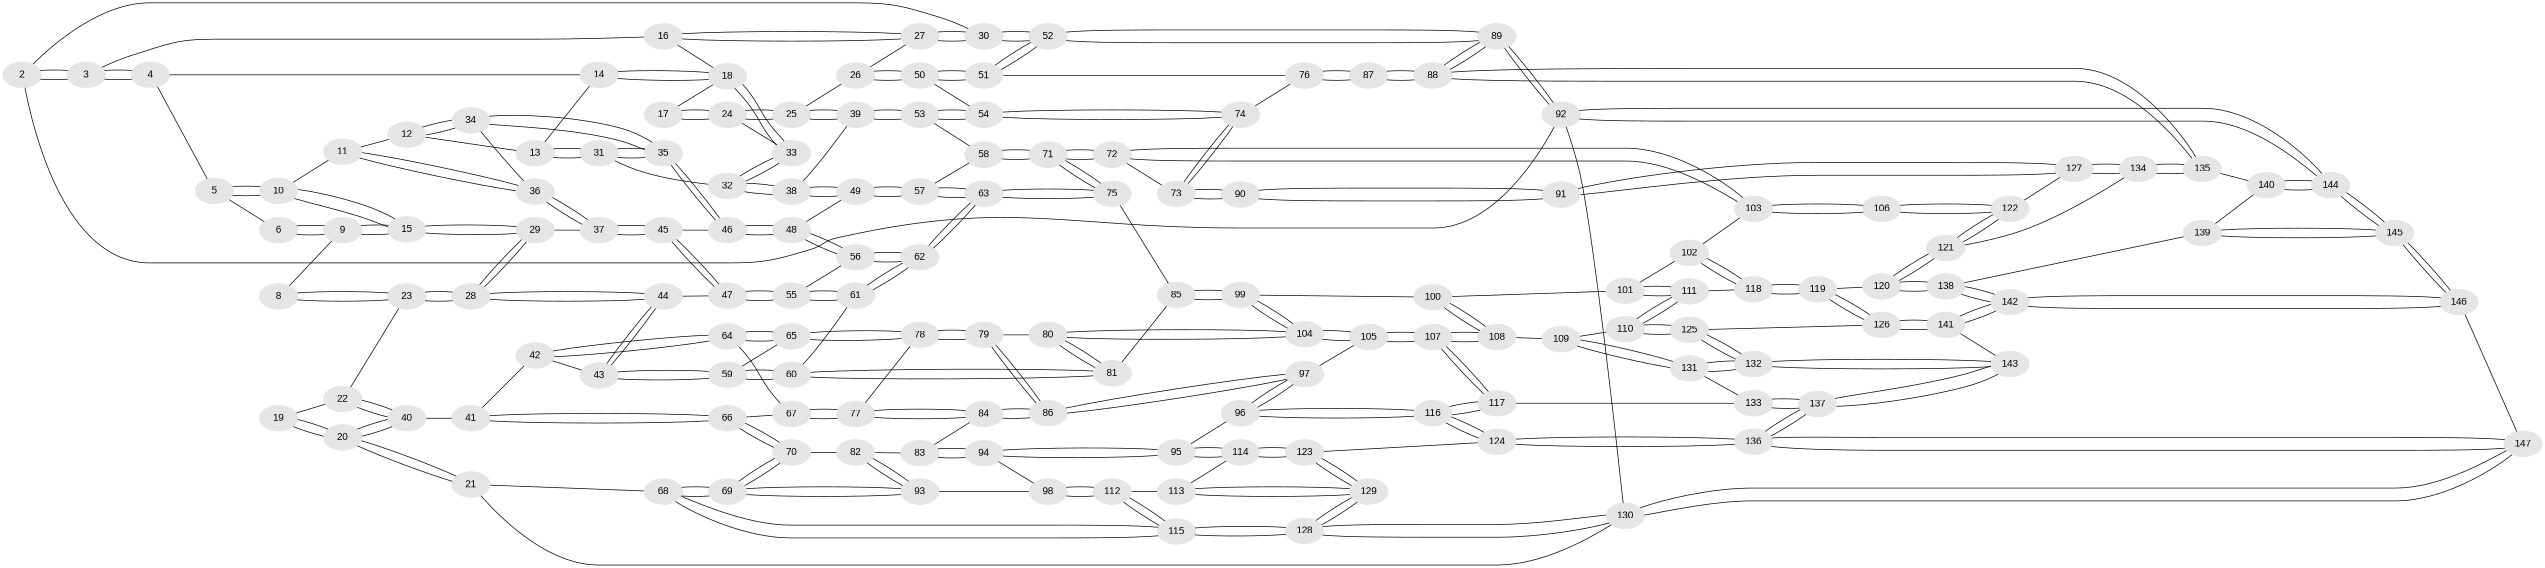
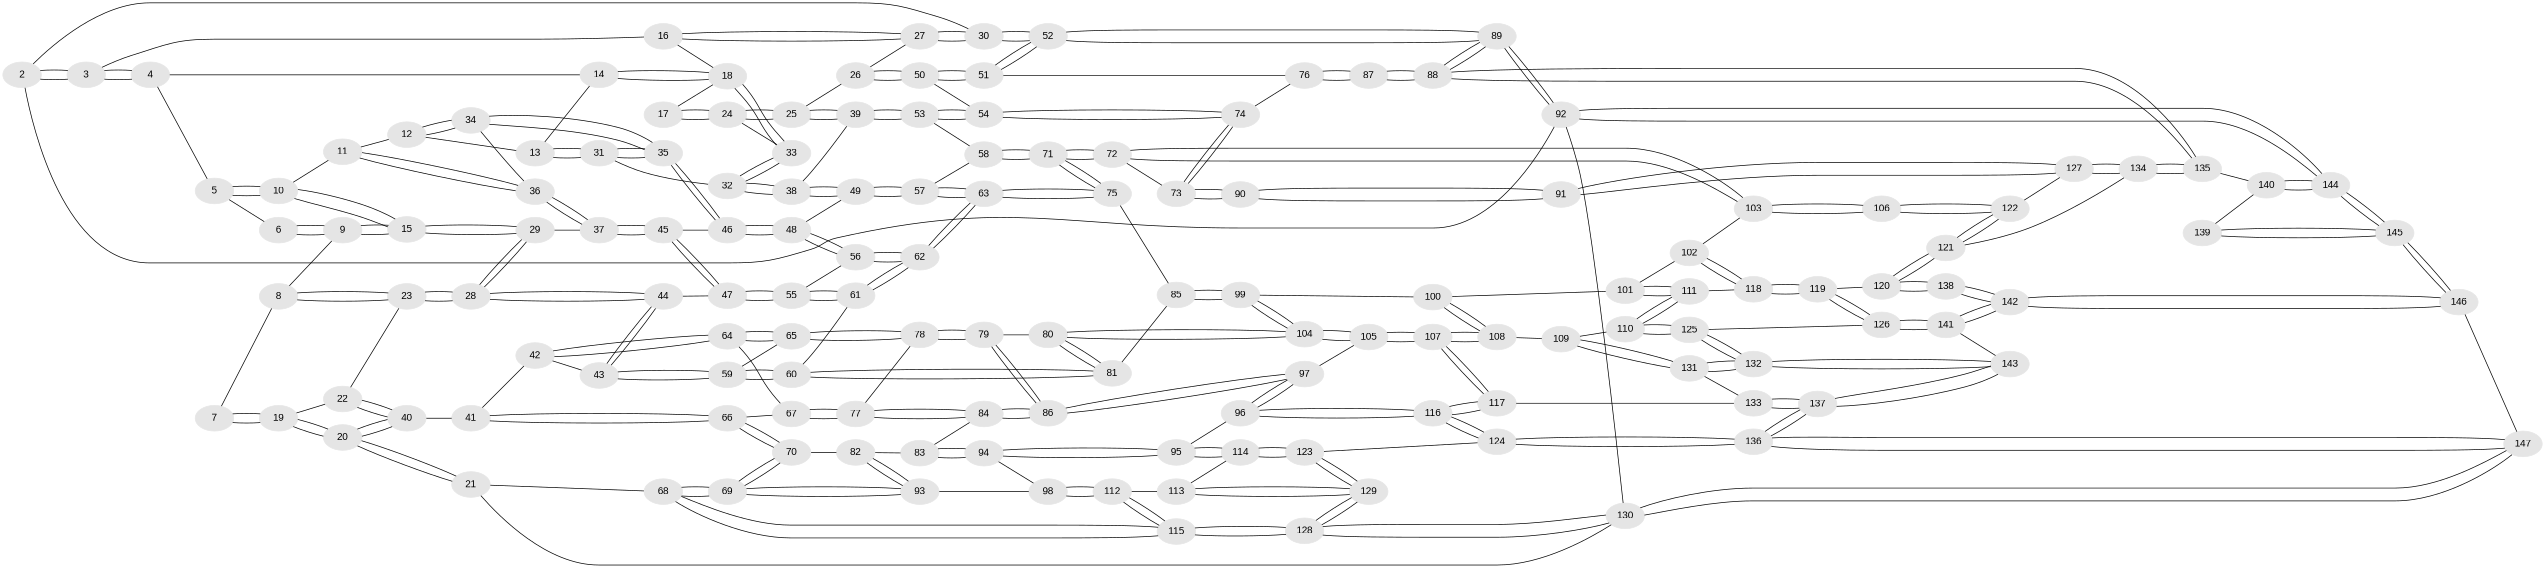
  graph {
    fontname="Liberation Sans"
    rankdir=LR
    node [color=gray90 fontname="Liberation Sans" style=filled]
    edge [fontname="Liberation Sans"]
    2
    3
    30
    92
+   7
    8
    19
    21
    68
    130
    4
    16
    52
    144
    5
    14
    18
    27
    6
    10
    9
    15
    11
    23
    20
    22
    28
    29
    12
    36
    13
    34
    37
    31
    35
    32
    33
    17
    24
    25
    40
    41
    69
    115
    147
    44
    26
    39
    50
    53
    51
    54
    47
    45
    89
    38
    46
    49
    48
    57
    58
    42
    66
    43
    64
    67
    70
    59
    65
    60
    55
    56
    61
    62
    63
    76
    74
    87
    71
    75
    72
    81
    78
    85
    77
    79
    82
    84
    93
    128
    98
    83
    73
    103
    90
    106
    91
    99
    88
    86
    80
    104
    97
    105
    94
    95
    100
    135
    127
    140
    122
    134
    145
    112
    96
    114
    116
    123
    117
    124
    107
    113
    101
    108
    102
    111
    109
    118
    119
    133
    110
    131
    125
    132
    126
    129
    136
    137
    120
    121
    138
    141
    139
    142
    143
    146
    2 -- 3
    2 -- 3
    2 -- 30
    2 -- 92
    3 -- 4
    3 -- 4
    3 -- 16
    30 -- 52
    30 -- 52
    92 -- 130
    92 -- 144
    92 -- 144
+   7 -- 8
+   7 -- 19
+   7 -- 19
    8 -- 9
    8 -- 23
    8 -- 23
    19 -- 20
    19 -- 20
    19 -- 22
    21 -- 68
    21 -- 130
    68 -- 69
    68 -- 69
    68 -- 115
    68 -- 115
    130 -- 147
    130 -- 147
    4 -- 5
    4 -- 14
    16 -- 18
    16 -- 27
    16 -- 27
    52 -- 89
    52 -- 89
    144 -- 145
    144 -- 145
    5 -- 6
    5 -- 10
    5 -- 10
    14 -- 18
    14 -- 18
    18 -- 33
    18 -- 33
    27 -- 30
    27 -- 30
    6 -- 9
    6 -- 9
    10 -- 15
    10 -- 15
    10 -- 11
    9 -- 15
    9 -- 15
    15 -- 29
    15 -- 29
    11 -- 12
    11 -- 36
    11 -- 36
    23 -- 28
    23 -- 28
    20 -- 21
    20 -- 21
    20 -- 40
    20 -- 40
    22 -- 23
    22 -- 40
    22 -- 40
    28 -- 29
    28 -- 29
    28 -- 44
    28 -- 44
    29 -- 37
    12 -- 13
    12 -- 34
    12 -- 34
    36 -- 37
    36 -- 37
    13 -- 14
    13 -- 31
    13 -- 31
    34 -- 36
    34 -- 35
    34 -- 35
    37 -- 45
    37 -- 45
    31 -- 35
    31 -- 35
    31 -- 32
    35 -- 46
    35 -- 46
    32 -- 33
    32 -- 33
    32 -- 38
    32 -- 38
    17 -- 18
    17 -- 24
    17 -- 24
    24 -- 33
    24 -- 25
    24 -- 25
    25 -- 26
    25 -- 39
    25 -- 39
    40 -- 41
    41 -- 42
    41 -- 66
    41 -- 66
    69 -- 70
    69 -- 70
    69 -- 93
    69 -- 93
    115 -- 128
    115 -- 128
    44 -- 47
    26 -- 27
    26 -- 50
    26 -- 50
    39 -- 53
    39 -- 53
    50 -- 51
    50 -- 51
    50 -- 54
    53 -- 54
    53 -- 54
    53 -- 58
    51 -- 52
    51 -- 52
    51 -- 76
    54 -- 74
    54 -- 74
    47 -- 55
    47 -- 55
    45 -- 47
    45 -- 47
    45 -- 46
    89 -- 92
    89 -- 92
    38 -- 39
    38 -- 49
    38 -- 49
    46 -- 48
    46 -- 48
    49 -- 57
    49 -- 57
    48 -- 49
    48 -- 56
    48 -- 56
    57 -- 58
    57 -- 63
    57 -- 63
    58 -- 71
    58 -- 71
    42 -- 43
    42 -- 64
    42 -- 64
    66 -- 67
    66 -- 70
    66 -- 70
    43 -- 44
    43 -- 44
    43 -- 59
    43 -- 59
    64 -- 67
    64 -- 65
    64 -- 65
    67 -- 77
    67 -- 77
    70 -- 82
    59 -- 65
    59 -- 60
    59 -- 60
    65 -- 78
    65 -- 78
    60 -- 61
    60 -- 81
    60 -- 81
    55 -- 56
    55 -- 61
    55 -- 61
    56 -- 62
    56 -- 62
    61 -- 62
    61 -- 62
    62 -- 63
    62 -- 63
    63 -- 75
    63 -- 75
    76 -- 87
    76 -- 87
    74 -- 76
    87 -- 88
    87 -- 88
    71 -- 75
    71 -- 75
    71 -- 72
    71 -- 72
    75 -- 85
    72 -- 73
    72 -- 103
    72 -- 103
    81 -- 85
    78 -- 79
    78 -- 79
    85 -- 99
    85 -- 99
    77 -- 78
    77 -- 84
    77 -- 84
    79 -- 86
    79 -- 86
    79 -- 80
    82 -- 93
    82 -- 93
    82 -- 83
    84 -- 86
    84 -- 86
    93 -- 98
    128 -- 130
    128 -- 130
    128 -- 129
    128 -- 129
    98 -- 112
    98 -- 112
    83 -- 84
    83 -- 94
    83 -- 94
    73 -- 74
    73 -- 74
    73 -- 90
    73 -- 90
    103 -- 106
    103 -- 106
    90 -- 91
    90 -- 91
    106 -- 122
    106 -- 122
    91 -- 127
    91 -- 127
    99 -- 104
    99 -- 104
    99 -- 100
    88 -- 89
    88 -- 89
    88 -- 135
    88 -- 135
    86 -- 97
    86 -- 97
    80 -- 81
    80 -- 81
    80 -- 104
    80 -- 104
    104 -- 105
    104 -- 105
    97 -- 105
    105 -- 107
    105 -- 107
    94 -- 98
    94 -- 95
    94 -- 95
    95 -- 96
    95 -- 114
    95 -- 114
    100 -- 101
    100 -- 108
    100 -- 108
    135 -- 140
    127 -- 134
    127 -- 134
    140 -- 144
    140 -- 144
    122 -- 127
    134 -- 135
    134 -- 135
    145 -- 146
    145 -- 146
    112 -- 115
    112 -- 115
    112 -- 113
    96 -- 97
    96 -- 97
    96 -- 116
    96 -- 116
    114 -- 123
    114 -- 123
    116 -- 117
    116 -- 117
    116 -- 124
    116 -- 124
    123 -- 124
    123 -- 129
    123 -- 129
    117 -- 133
    124 -- 136
    124 -- 136
    107 -- 117
    107 -- 117
    107 -- 108
    107 -- 108
    113 -- 114
    113 -- 129
    113 -- 129
    101 -- 102
    101 -- 111
    101 -- 111
    108 -- 109
    102 -- 103
    102 -- 118
    102 -- 118
    111 -- 118
    109 -- 110
    109 -- 131
    109 -- 131
    118 -- 119
    118 -- 119
    119 -- 126
    119 -- 126
    119 -- 120
    133 -- 137
    133 -- 137
    110 -- 111
    110 -- 111
    110 -- 125
    110 -- 125
    131 -- 133
    131 -- 132
    131 -- 132
    125 -- 132
    125 -- 132
    125 -- 126
    132 -- 143
    132 -- 143
    126 -- 141
    126 -- 141
    136 -- 147
    136 -- 147
    136 -- 137
    136 -- 137
    137 -- 143
    137 -- 143
    120 -- 121
    120 -- 121
    120 -- 138
    120 -- 138
    121 -- 122
    121 -- 122
    121 -- 134
-   138 -- 139
    138 -- 142
    138 -- 142
    141 -- 142
    141 -- 142
    141 -- 143
    139 -- 140
    139 -- 145
    139 -- 145
    142 -- 146
    142 -- 146
    146 -- 147
  }
